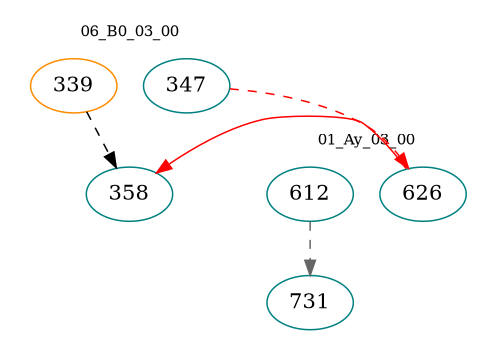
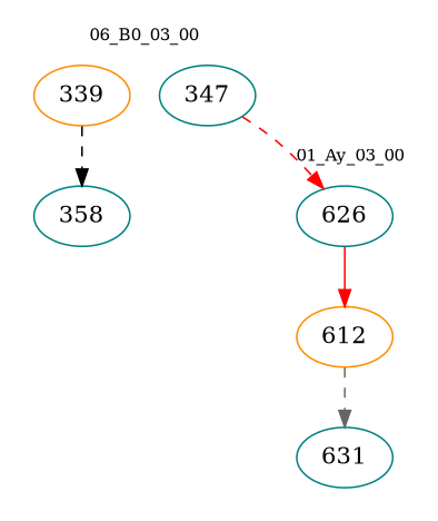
  digraph {
    node [color=teal]
    edge [color=red style=dashed]
    n1 [label=626]
-   n2 [label=612]
-   n3 [label=731]
+   n2 [color=darkorange label=612]
+   n3 [label=631]
    n4 [label=347]
    n5 [color=darkorange label=339]
    n6 [label=358]
    subgraph cluster_1 {
      color=white
      fontsize=10
      label="01_Ay_03_00"
      n1
      n2
      n3
    }
    subgraph cluster_2 {
      color=white
      fontsize=10
      label="06_B0_03_00"
      n4
      n5
      n6
    }
-   n1 -> n6 [style=solid]
+   n1 -> n2 [style=solid]
    n2 -> n3 [color=gray40]
    n4 -> n1
    n5 -> n6 [color=black]
  }
